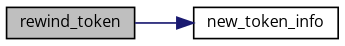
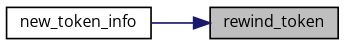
  digraph {
    rankdir=LR
    fontname="Open Sans"
    node [color=black fontname="Open Sans" fontsize=10 shape=record style=filled]
    n1 [fillcolor=grey75 fontcolor=black height=0.2 label=rewind_token width=0.4]
    n2 [fillcolor=white height=0.2 label=new_token_info width=0.4]
-   n1 -> n2 [color=midnightblue fontname="Open Sans" fontsize=10 labelfontname=Helvetica labelfontsize=10 style=solid]
+   n2 -> n1 [color=midnightblue fontname="Open Sans" fontsize=10 labelfontname=Helvetica labelfontsize=10 style=solid]
  }
